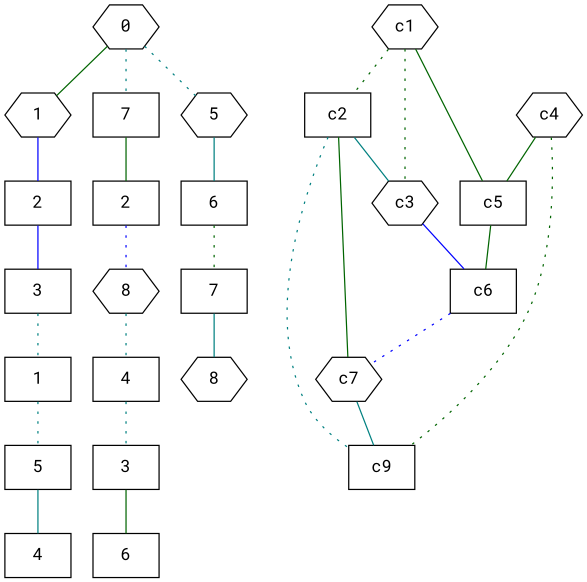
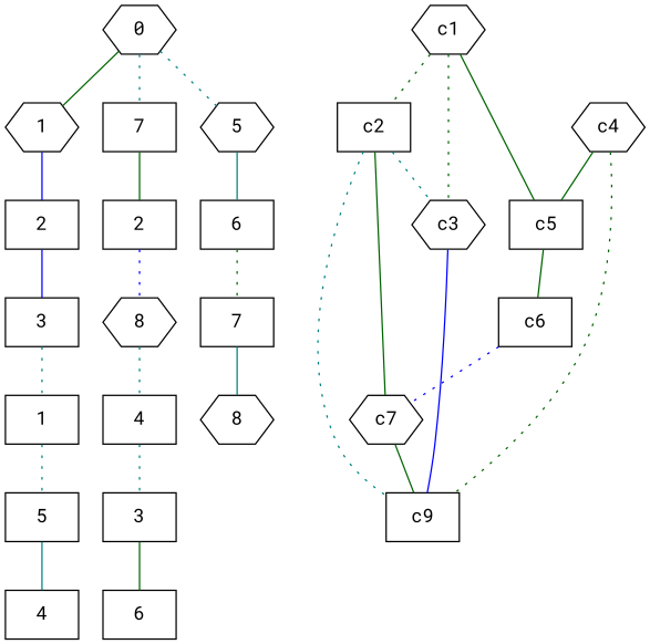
  graph {
    fontname="Roboto Mono"
    node [fontname="Roboto Mono" shape=box]
    edge [color=darkgreen fontname="Roboto Mono"]
    n1 [label=0 shape=hexagon]
    n2 [label=1 shape=hexagon]
    n3 [label=7]
    n4 [label=5 shape=hexagon]
    n5 [label=2]
    n6 [label=2]
    n7 [label=6]
    n8 [label=3]
    n9 [label=1]
    n10 [label=5]
    n11 [label=4]
    n12 [label=8 shape=hexagon]
    n13 [label=4]
    n14 [label=3]
    n15 [label=6]
    n16 [label=7]
    n17 [label=8 shape=hexagon]
    c1 [shape=hexagon]
    c5
    c2
    c3 [shape=hexagon]
    c6
    c7 [shape=hexagon]
    n24 [label=c9]
    c4 [shape=hexagon]
    n1 -- n2
    n1 -- n3 [color=teal style=dotted]
    n1 -- n4 [color=teal style=dotted]
    n2 -- n5 [color=blue]
    n3 -- n6
    n4 -- n7 [color=teal]
    n5 -- n8 [color=blue]
    n6 -- n12 [color=blue style=dotted]
    n7 -- n16 [style=dotted]
    n8 -- n9 [color=teal style=dotted]
    n9 -- n10 [color=teal style=dotted]
    n10 -- n11 [color=teal]
    n12 -- n13 [color=teal style=dotted]
    n13 -- n14 [color=teal style=dotted]
    n14 -- n15
    n16 -- n17 [color=teal]
    c1 -- c5 [style=solid]
    c1 -- c2 [style=dotted]
    c1 -- c3 [style=dotted]
    c5 -- c6
-   c2 -- c3 [color=teal]
+   c2 -- c3 [color=teal style=dotted]
    c2 -- c7
    c2 -- n24 [color=teal style=dotted]
-   c3 -- c6 [color=blue]
+   c3 -- n24 [color=blue]
    c6 -- c7 [color=blue style=dotted]
-   c7 -- n24 [color=teal]
+   c7 -- n24
    c4 -- c5
    c4 -- n24 [style=dotted]
  }
